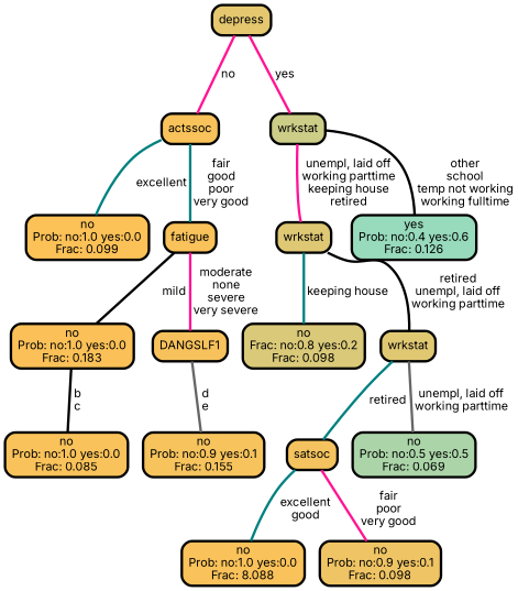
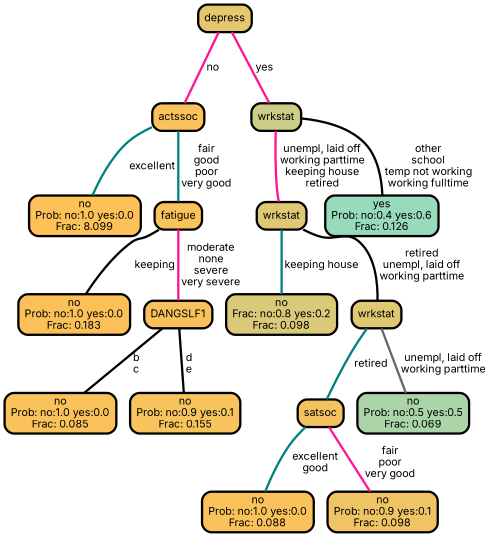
  graph {
    fontname=Inter
    ranksep="0 equally"
    splines=straight
    node [color=black fillcolor="#f9c25a" fontcolor=black fontname=Inter penwidth=3 shape=box style="filled, rounded"]
    edge [color=teal fontname=Inter penwidth=3]
-   n1 [fillcolor="#fcc157" label="no\nProb: no:1.0 yes:0.0\nFrac: 0.099"]
+   n1 [fillcolor="#fcc157" label="no\nProb: no:1.0 yes:0.0\nFrac: 8.099"]
    n2 [label=actssoc]
    n3 [label=fatigue]
    n4 [fillcolor="#fbc158" label="no\nProb: no:1.0 yes:0.0\nFrac: 0.183"]
    n5 [fillcolor="#f7c25c" label=DANGSLF1]
    n6 [label="no\nProb: no:1.0 yes:0.0\nFrac: 0.085"]
    n7 [fillcolor="#f6c35d" label="no\nProb: no:0.9 yes:0.1\nFrac: 0.155"]
    n8 [fillcolor="#e4c76f" label=depress]
    n9 [fillcolor="#cccd87" label=wrkstat]
    n10 [fillcolor="#dfc874" label=wrkstat]
    n11 [fillcolor="#97dabc" label="yes\nProb: no:0.4 yes:0.6\nFrac: 0.126"]
    n12 [fillcolor="#dac979" label="no\nFrac: no:0.8 yes:0.2\nFrac: 0.098"]
    n13 [fillcolor="#e0c873" label=wrkstat]
    n14 [fillcolor="#f4c35f" label=satsoc]
    n15 [fillcolor="#abd5a8" label="no\nProb: no:0.5 yes:0.5\nFrac: 0.069"]
-   n16 [fillcolor="#fac25a" label="no\nProb: no:1.0 yes:0.0\nFrac: 8.088"]
+   n16 [fillcolor="#fac25a" label="no\nProb: no:1.0 yes:0.0\nFrac: 0.088"]
    n17 [fillcolor="#efc464" label="no\nProb: no:0.9 yes:0.1\nFrac: 0.098"]
    subgraph sub_1 {
      rank=same
    }
    n2 -- n1 [label=" excellent"]
    n2 -- n3 [label=" fair\n good\n poor\n very good"]
-   n3 -- n4 [color=black label=" mild"]
+   n3 -- n4 [color=black label=" keeping"]
    n3 -- n5 [color=deeppink label=" moderate\n none\n severe\n very severe"]
-   n4 -- n6 [color=black label=" b\n c"]
-   n5 -- n7 [color=gray40 label=" d\n e"]
+   n5 -- n6 [color=black label=" b\n c"]
+   n5 -- n7 [color=black label=" d\n e"]
    n8 -- n2 [color=deeppink label=" no"]
    n8 -- n9 [color=deeppink label=" yes"]
    n9 -- n10 [color=deeppink label=" unempl, laid off\n working parttime\n keeping house\n retired"]
    n9 -- n11 [color=black label=" other\n school\n temp not working\n working fulltime"]
    n10 -- n12 [label=" keeping house"]
    n10 -- n13 [color=black label=" retired\n unempl, laid off\n working parttime"]
    n13 -- n14 [label=" retired"]
    n13 -- n15 [color=gray40 label=" unempl, laid off\n working parttime"]
    n14 -- n16 [label=" excellent\n good"]
    n14 -- n17 [color=deeppink label=" fair\n poor\n very good"]
  }
